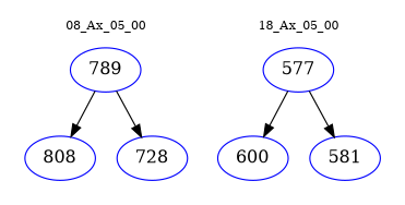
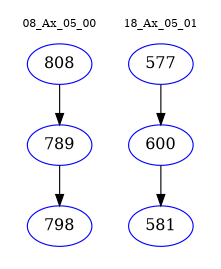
  digraph {
    node [color=blue]
    edge [color=black]
    n1 [label=808]
    n2 [label=789]
-   n3 [label=728]
+   n3 [label=798]
    n4 [label=600]
    n5 [label=577]
    n6 [label=581]
    subgraph cluster_1 {
      color=white
      fontsize=10
      label="08_Ax_05_00"
      n1
      n2
      n3
    }
    subgraph cluster_2 {
      color=white
      fontsize=10
-     label="18_Ax_05_00"
+     label="18_Ax_05_01"
      n4
      n5
      n6
    }
-   n2 -> n1
+   n1 -> n2
    n2 -> n3
    n5 -> n4
-   n5 -> n6
+   n4 -> n6
  }
